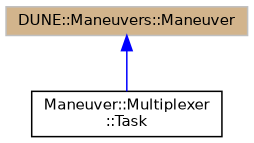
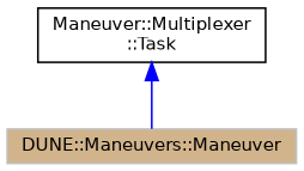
  digraph {
    node [fontname=Helvetica fontsize=10 shape=record style=filled]
    n1 [color=black fillcolor=white fontcolor=black height=0.2 label="Maneuver::Multiplexer\l::Task" width=0.4]
    n2 [color=grey75 fillcolor=tan height=0.2 label="DUNE::Maneuvers::Maneuver" width=0.4]
-   n2 -> n1 [color=blue dir=back fontname=Helvetica fontsize=10 labelfontname=Helvetica labelfontsize=10 style=solid]
+   n1 -> n2 [color=blue dir=back fontname=Helvetica fontsize=10 labelfontname=Helvetica labelfontsize=10 style=solid]
  }
